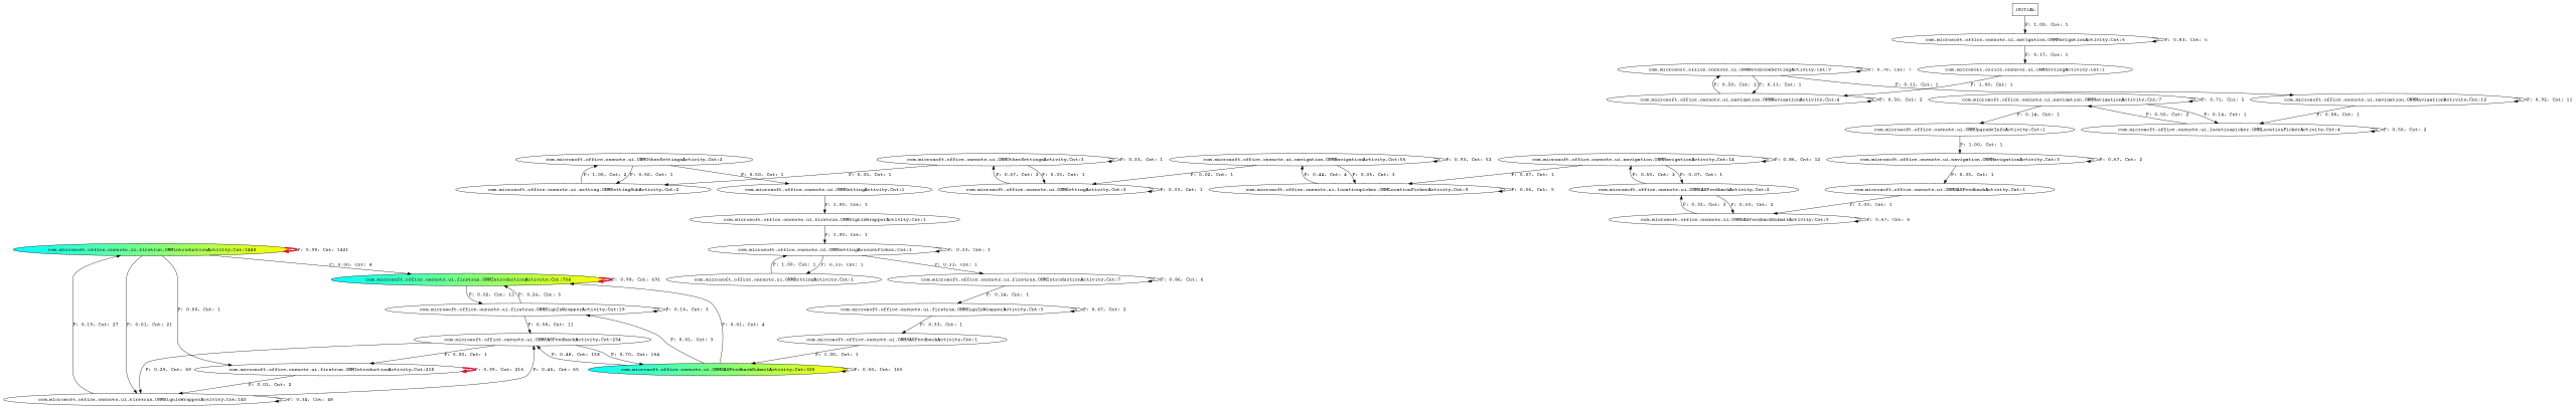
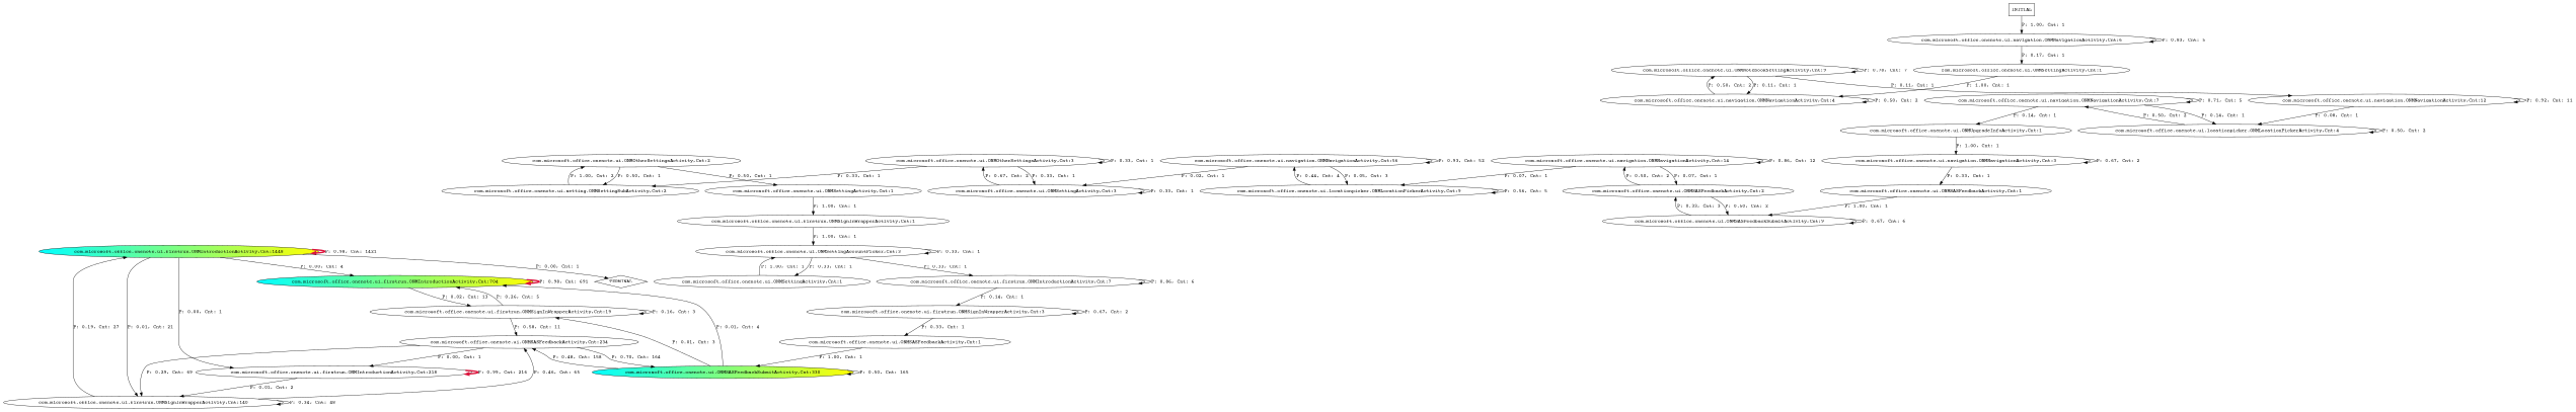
  digraph {
    fontname="Courier Prime"
    node [fontname="Courier Prime"]
    edge [fontname="Courier Prime"]
    n1 [fillcolor="cyan:yellow" label="com.microsoft.office.onenote.ui.firstrun.ONMIntroductionActivity,Cnt:1448" style=filled]
    n2 [fillcolor="cyan:yellow" label="com.microsoft.office.onenote.ui.firstrun.ONMIntroductionActivity,Cnt:704" style=filled]
    n3 [label="com.microsoft.office.onenote.ui.firstrun.ONMIntroductionActivity,Cnt:218"]
    n4 [label="com.microsoft.office.onenote.ui.firstrun.ONMSignInWrapperActivity,Cnt:140"]
+   n5 [label=TERMINAL shape=diamond]
    n6 [label="com.microsoft.office.onenote.ui.firstrun.ONMSignInWrapperActivity,Cnt:19"]
    n7 [label="com.microsoft.office.onenote.ui.ONMSASFeedbackActivity,Cnt:234"]
    n8 [fillcolor="cyan:yellow" label="com.microsoft.office.onenote.ui.ONMSASFeedbackSubmitActivity,Cnt:330" style=filled]
    n9 [label="com.microsoft.office.onenote.ui.navigation.ONMNavigationActivity,Cnt:56"]
    n10 [label="com.microsoft.office.onenote.ui.locationpicker.ONMLocationPickerActivity,Cnt:9"]
    n11 [label="com.microsoft.office.onenote.ui.ONMSettingActivity,Cnt:3"]
    n12 [label="com.microsoft.office.onenote.ui.ONMOtherSettingsActivity,Cnt:3"]
    n13 [label="com.microsoft.office.onenote.ui.navigation.ONMNavigationActivity,Cnt:14"]
    n14 [label="com.microsoft.office.onenote.ui.ONMSASFeedbackActivity,Cnt:2"]
    n15 [label="com.microsoft.office.onenote.ui.ONMSASFeedbackSubmitActivity,Cnt:9"]
    n16 [label="com.microsoft.office.onenote.ui.navigation.ONMNavigationActivity,Cnt:12"]
    n17 [label="com.microsoft.office.onenote.ui.locationpicker.ONMLocationPickerActivity,Cnt:4"]
    n18 [label="com.microsoft.office.onenote.ui.navigation.ONMNavigationActivity,Cnt:7"]
    n19 [label="com.microsoft.office.onenote.ui.ONMNotebookSettingActivity,Cnt:9"]
    n20 [label="com.microsoft.office.onenote.ui.navigation.ONMNavigationActivity,Cnt:4"]
    n21 [label="com.microsoft.office.onenote.ui.firstrun.ONMIntroductionActivity,Cnt:7"]
    n22 [label="com.microsoft.office.onenote.ui.firstrun.ONMSignInWrapperActivity,Cnt:3"]
    n23 [label="com.microsoft.office.onenote.ui.ONMSASFeedbackActivity,Cnt:1"]
    n24 [label="com.microsoft.office.onenote.ui.ONMUpgradeInfoActivity,Cnt:1"]
    n25 [label="com.microsoft.office.onenote.ui.navigation.ONMNavigationActivity,Cnt:3"]
    n26 [label="com.microsoft.office.onenote.ui.navigation.ONMNavigationActivity,Cnt:6"]
    n27 [label="com.microsoft.office.onenote.ui.ONMSettingActivity,Cnt:1"]
    n28 [label="com.microsoft.office.onenote.ui.setting.ONMSettingSubActivity,Cnt:2"]
    n29 [label="com.microsoft.office.onenote.ui.ONMOtherSettingsActivity,Cnt:2"]
    n30 [label="com.microsoft.office.onenote.ui.ONMSettingAccountPicker,Cnt:3"]
    n31 [label="com.microsoft.office.onenote.ui.ONMSettingActivity,Cnt:1"]
    n32 [label="com.microsoft.office.onenote.ui.ONMSASFeedbackActivity,Cnt:1"]
    n33 [label="com.microsoft.office.onenote.ui.ONMSettingActivity,Cnt:1"]
    n34 [label="com.microsoft.office.onenote.ui.firstrun.ONMSignInWrapperActivity,Cnt:1"]
    n35 [label=INITIAL shape=box]
    n1 -> n1 [color=crimson label="P: 0.98, Cnt: 1421" penwidth=4]
    n1 -> n2 [label="P: 0.00, Cnt: 4"]
    n1 -> n3 [label="P: 0.00, Cnt: 1"]
    n1 -> n4 [label="P: 0.01, Cnt: 21"]
+   n1 -> n5 [label="P: 0.00, Cnt: 1"]
    n2 -> n2 [color=crimson label="P: 0.98, Cnt: 691" penwidth=4]
    n2 -> n6 [label="P: 0.02, Cnt: 13"]
    n3 -> n3 [color=crimson label="P: 0.99, Cnt: 216" penwidth=4]
    n3 -> n4 [label="P: 0.01, Cnt: 2"]
    n4 -> n1 [label="P: 0.19, Cnt: 27"]
    n4 -> n4 [label="P: 0.34, Cnt: 48"]
    n4 -> n7 [label="P: 0.46, Cnt: 65"]
    n6 -> n2 [label="P: 0.26, Cnt: 5"]
    n6 -> n6 [label="P: 0.16, Cnt: 3"]
    n6 -> n7 [label="P: 0.58, Cnt: 11"]
    n7 -> n3 [label="P: 0.00, Cnt: 1"]
    n7 -> n4 [label="P: 0.29, Cnt: 69"]
    n7 -> n8 [label="P: 0.70, Cnt: 164"]
    n8 -> n2 [label="P: 0.01, Cnt: 4"]
    n8 -> n6 [label="P: 0.01, Cnt: 3"]
    n8 -> n7 [label="P: 0.48, Cnt: 158"]
    n8 -> n8 [label="P: 0.50, Cnt: 165"]
    n9 -> n9 [label="P: 0.93, Cnt: 52"]
    n9 -> n10 [label="P: 0.05, Cnt: 3"]
    n9 -> n11 [label="P: 0.02, Cnt: 1"]
    n10 -> n9 [label="P: 0.44, Cnt: 4"]
    n10 -> n10 [label="P: 0.56, Cnt: 5"]
    n11 -> n11 [label="P: 0.33, Cnt: 1"]
    n11 -> n12 [label="P: 0.67, Cnt: 2"]
    n12 -> n11 [label="P: 0.33, Cnt: 1"]
    n12 -> n12 [label="P: 0.33, Cnt: 1"]
    n12 -> n28 [label="P: 0.33, Cnt: 1"]
    n13 -> n10 [label="P: 0.07, Cnt: 1"]
    n13 -> n13 [label="P: 0.86, Cnt: 12"]
    n13 -> n14 [label="P: 0.07, Cnt: 1"]
    n14 -> n13 [label="P: 0.50, Cnt: 2"]
    n14 -> n15 [label="P: 0.50, Cnt: 2"]
    n15 -> n14 [label="P: 0.33, Cnt: 3"]
    n15 -> n15 [label="P: 0.67, Cnt: 6"]
    n16 -> n16 [label="P: 0.92, Cnt: 11"]
    n16 -> n17 [label="P: 0.08, Cnt: 1"]
    n17 -> n17 [label="P: 0.50, Cnt: 2"]
    n17 -> n18 [label="P: 0.50, Cnt: 2"]
    n18 -> n17 [label="P: 0.14, Cnt: 1"]
    n18 -> n18 [label="P: 0.71, Cnt: 5"]
    n18 -> n24 [label="P: 0.14, Cnt: 1"]
    n19 -> n16 [label="P: 0.11, Cnt: 1"]
    n19 -> n19 [label="P: 0.78, Cnt: 7"]
    n19 -> n20 [label="P: 0.11, Cnt: 1"]
    n20 -> n19 [label="P: 0.50, Cnt: 2"]
    n20 -> n20 [label="P: 0.50, Cnt: 2"]
    n21 -> n21 [label="P: 0.86, Cnt: 6"]
    n21 -> n22 [label="P: 0.14, Cnt: 1"]
    n22 -> n22 [label="P: 0.67, Cnt: 2"]
    n22 -> n23 [label="P: 0.33, Cnt: 1"]
    n23 -> n8 [label="P: 1.00, Cnt: 1"]
    n24 -> n25 [label="P: 1.00, Cnt: 1"]
    n25 -> n25 [label="P: 0.67, Cnt: 2"]
    n25 -> n32 [label="P: 0.33, Cnt: 1"]
    n26 -> n26 [label="P: 0.83, Cnt: 5"]
    n26 -> n27 [label="P: 0.17, Cnt: 1"]
    n27 -> n20 [label="P: 1.00, Cnt: 1"]
    n28 -> n29 [label="P: 1.00, Cnt: 2"]
    n29 -> n28 [label="P: 0.50, Cnt: 1"]
    n29 -> n33 [label="P: 0.50, Cnt: 1"]
    n30 -> n21 [label="P: 0.33, Cnt: 1"]
    n30 -> n30 [label="P: 0.33, Cnt: 1"]
    n30 -> n31 [label="P: 0.33, Cnt: 1"]
    n31 -> n30 [label="P: 1.00, Cnt: 1"]
    n32 -> n15 [label="P: 1.00, Cnt: 1"]
    n33 -> n34 [label="P: 1.00, Cnt: 1"]
    n34 -> n30 [label="P: 1.00, Cnt: 1"]
    n35 -> n26 [label="P: 1.00, Cnt: 1"]
  }
